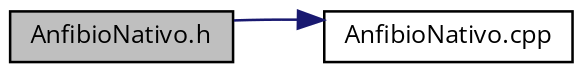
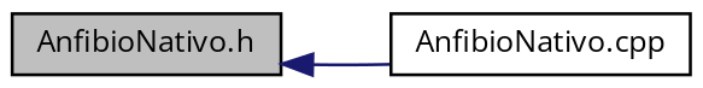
  digraph {
    rankdir=LR
    fontname="Open Sans"
    node [color=black fontname="Open Sans" fontsize=10 shape=record style=filled]
    n1 [fillcolor=grey75 fontcolor=black height=0.2 label="AnfibioNativo.h" width=0.4]
    n2 [fillcolor=white height=0.2 label="AnfibioNativo.cpp" width=0.4]
-   n2 -> n1 [color=midnightblue dir=back fontname="Open Sans" fontsize=10 labelfontname=Helvetica labelfontsize=10 style=solid]
+   n1 -> n2 [color=midnightblue dir=back fontname="Open Sans" fontsize=10 labelfontname=Helvetica labelfontsize=10 style=solid]
  }
